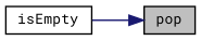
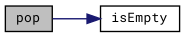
  digraph {
    rankdir=LR
    fontname="Roboto Mono"
    node [color=black fontname="Roboto Mono" fontsize=10 shape=record style=filled]
    n1 [fillcolor=grey75 fontcolor=black height=0.2 label=pop width=0.4]
    n2 [fillcolor=white height=0.2 label=isEmpty width=0.4]
-   n2 -> n1 [color=midnightblue fontname="Roboto Mono" fontsize=10 labelfontname=Helvetica labelfontsize=10 style=solid]
+   n1 -> n2 [color=midnightblue fontname="Roboto Mono" fontsize=10 labelfontname=Helvetica labelfontsize=10 style=solid]
  }
